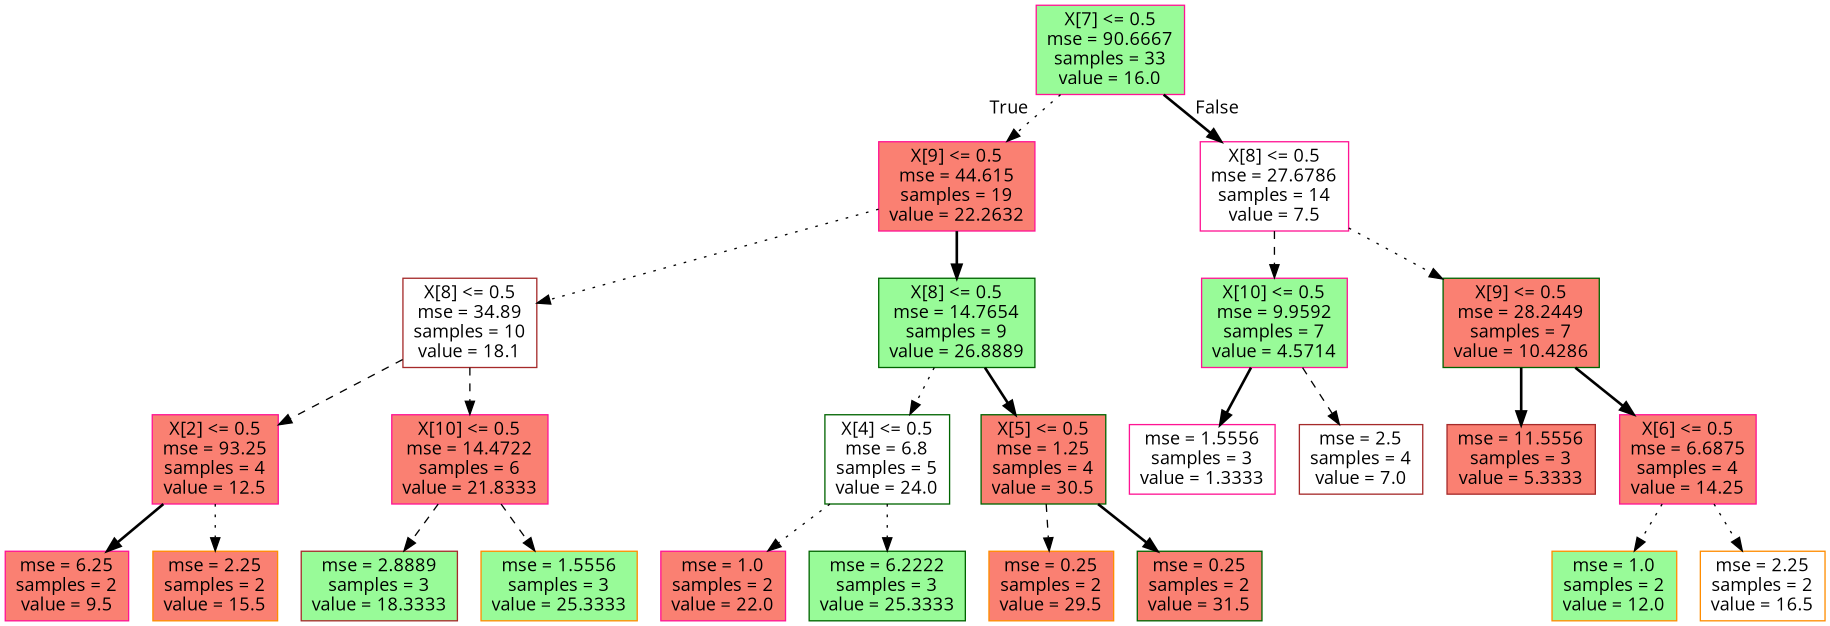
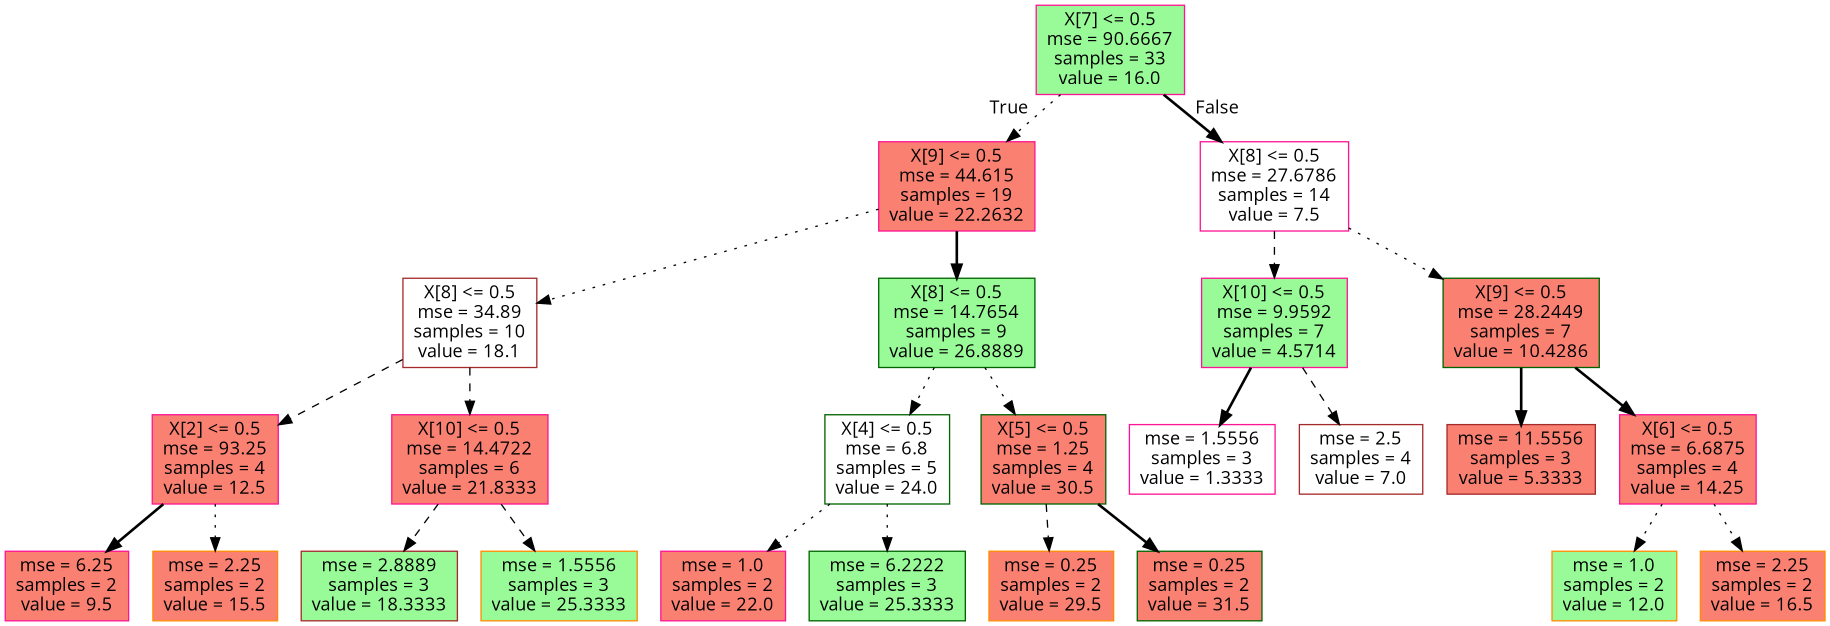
  digraph {
    fontname="Open Sans"
    node [color=deeppink fillcolor=salmon fontname="Open Sans" shape=box style=filled]
    edge [fontname="Open Sans" style=dotted]
    n1 [fillcolor=palegreen label="X[7] <= 0.5\nmse = 90.6667\nsamples = 33\nvalue = 16.0"]
    n2 [label="X[9] <= 0.5\nmse = 44.615\nsamples = 19\nvalue = 22.2632"]
    n3 [fillcolor=white label="X[8] <= 0.5\nmse = 27.6786\nsamples = 14\nvalue = 7.5"]
    n4 [color=brown fillcolor=white label="X[8] <= 0.5\nmse = 34.89\nsamples = 10\nvalue = 18.1"]
    n5 [color=darkgreen fillcolor=palegreen label="X[8] <= 0.5\nmse = 14.7654\nsamples = 9\nvalue = 26.8889"]
    n6 [fillcolor=palegreen label="X[10] <= 0.5\nmse = 9.9592\nsamples = 7\nvalue = 4.5714"]
    n7 [color=darkgreen label="X[9] <= 0.5\nmse = 28.2449\nsamples = 7\nvalue = 10.4286"]
    n8 [label="X[2] <= 0.5\nmse = 93.25\nsamples = 4\nvalue = 12.5"]
    n9 [label="X[10] <= 0.5\nmse = 14.4722\nsamples = 6\nvalue = 21.8333"]
    n10 [color=darkgreen fillcolor=white label="X[4] <= 0.5\nmse = 6.8\nsamples = 5\nvalue = 24.0"]
    n11 [color=darkgreen label="X[5] <= 0.5\nmse = 1.25\nsamples = 4\nvalue = 30.5"]
    n12 [label="mse = 6.25\nsamples = 2\nvalue = 9.5"]
    n13 [color=darkorange label="mse = 2.25\nsamples = 2\nvalue = 15.5"]
    n14 [color=brown fillcolor=palegreen label="mse = 2.8889\nsamples = 3\nvalue = 18.3333"]
    n15 [color=darkorange fillcolor=palegreen label="mse = 1.5556\nsamples = 3\nvalue = 25.3333"]
    n16 [label="mse = 1.0\nsamples = 2\nvalue = 22.0"]
    n17 [color=darkgreen fillcolor=palegreen label="mse = 6.2222\nsamples = 3\nvalue = 25.3333"]
    n18 [color=darkorange label="mse = 0.25\nsamples = 2\nvalue = 29.5"]
    n19 [color=darkgreen label="mse = 0.25\nsamples = 2\nvalue = 31.5"]
    n20 [fillcolor=white label="mse = 1.5556\nsamples = 3\nvalue = 1.3333"]
    n21 [color=brown fillcolor=white label="mse = 2.5\nsamples = 4\nvalue = 7.0"]
    n22 [color=brown label="mse = 11.5556\nsamples = 3\nvalue = 5.3333"]
    n23 [label="X[6] <= 0.5\nmse = 6.6875\nsamples = 4\nvalue = 14.25"]
    n24 [color=darkorange fillcolor=palegreen label="mse = 1.0\nsamples = 2\nvalue = 12.0"]
-   n25 [color=darkorange fillcolor=white label="mse = 2.25\nsamples = 2\nvalue = 16.5"]
+   n25 [color=darkorange label="mse = 2.25\nsamples = 2\nvalue = 16.5"]
    n1 -> n2 [headlabel=True labelangle=45 labeldistance=2.5]
    n1 -> n3 [headlabel=False labelangle=-45 labeldistance=2.5 style=bold]
    n2 -> n4
    n2 -> n5 [style=bold]
    n3 -> n6 [style=dashed]
    n3 -> n7
    n4 -> n8 [style=dashed]
    n4 -> n9 [style=dashed]
    n5 -> n10
-   n5 -> n11 [style=bold]
+   n5 -> n11
    n6 -> n20 [style=bold]
    n6 -> n21 [style=dashed]
    n7 -> n22 [style=bold]
    n7 -> n23 [style=bold]
    n8 -> n12 [style=bold]
    n8 -> n13
    n9 -> n14 [style=dashed]
    n9 -> n15 [style=dashed]
    n10 -> n16
    n10 -> n17
    n11 -> n18 [style=dashed]
    n11 -> n19 [style=bold]
    n23 -> n24
    n23 -> n25
  }
